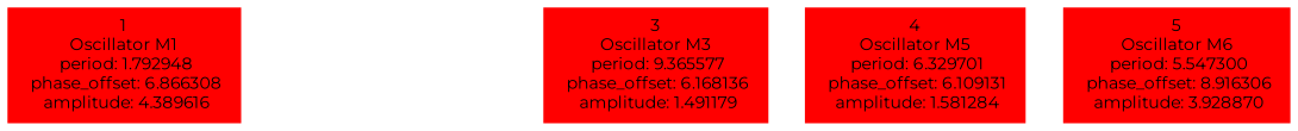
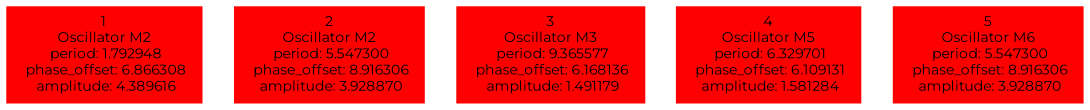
  digraph {
    forcelabels=true
    fontname=Montserrat
    node [color=red fontsize=8 shape=box style=filled fontname=Montserrat]
-   n1 [label=<1<BR />Oscillator M1<BR /> period: 1.792948<BR /> phase_offset: 6.866308<BR /> amplitude: 4.389616>]
+   n1 [label=<1<BR />Oscillator M2<BR /> period: 1.792948<BR /> phase_offset: 6.866308<BR /> amplitude: 4.389616>]
+   n2 [label=<2<BR />Oscillator M2<BR /> period: 5.547300<BR /> phase_offset: 8.916306<BR /> amplitude: 3.928870>]
    n3 [label=<3<BR />Oscillator M3<BR /> period: 9.365577<BR /> phase_offset: 6.168136<BR /> amplitude: 1.491179>]
    n4 [label=<4<BR />Oscillator M5<BR /> period: 6.329701<BR /> phase_offset: 6.109131<BR /> amplitude: 1.581284>]
    n5 [label=<5<BR />Oscillator M6<BR /> period: 5.547300<BR /> phase_offset: 8.916306<BR /> amplitude: 3.928870>]
  }
